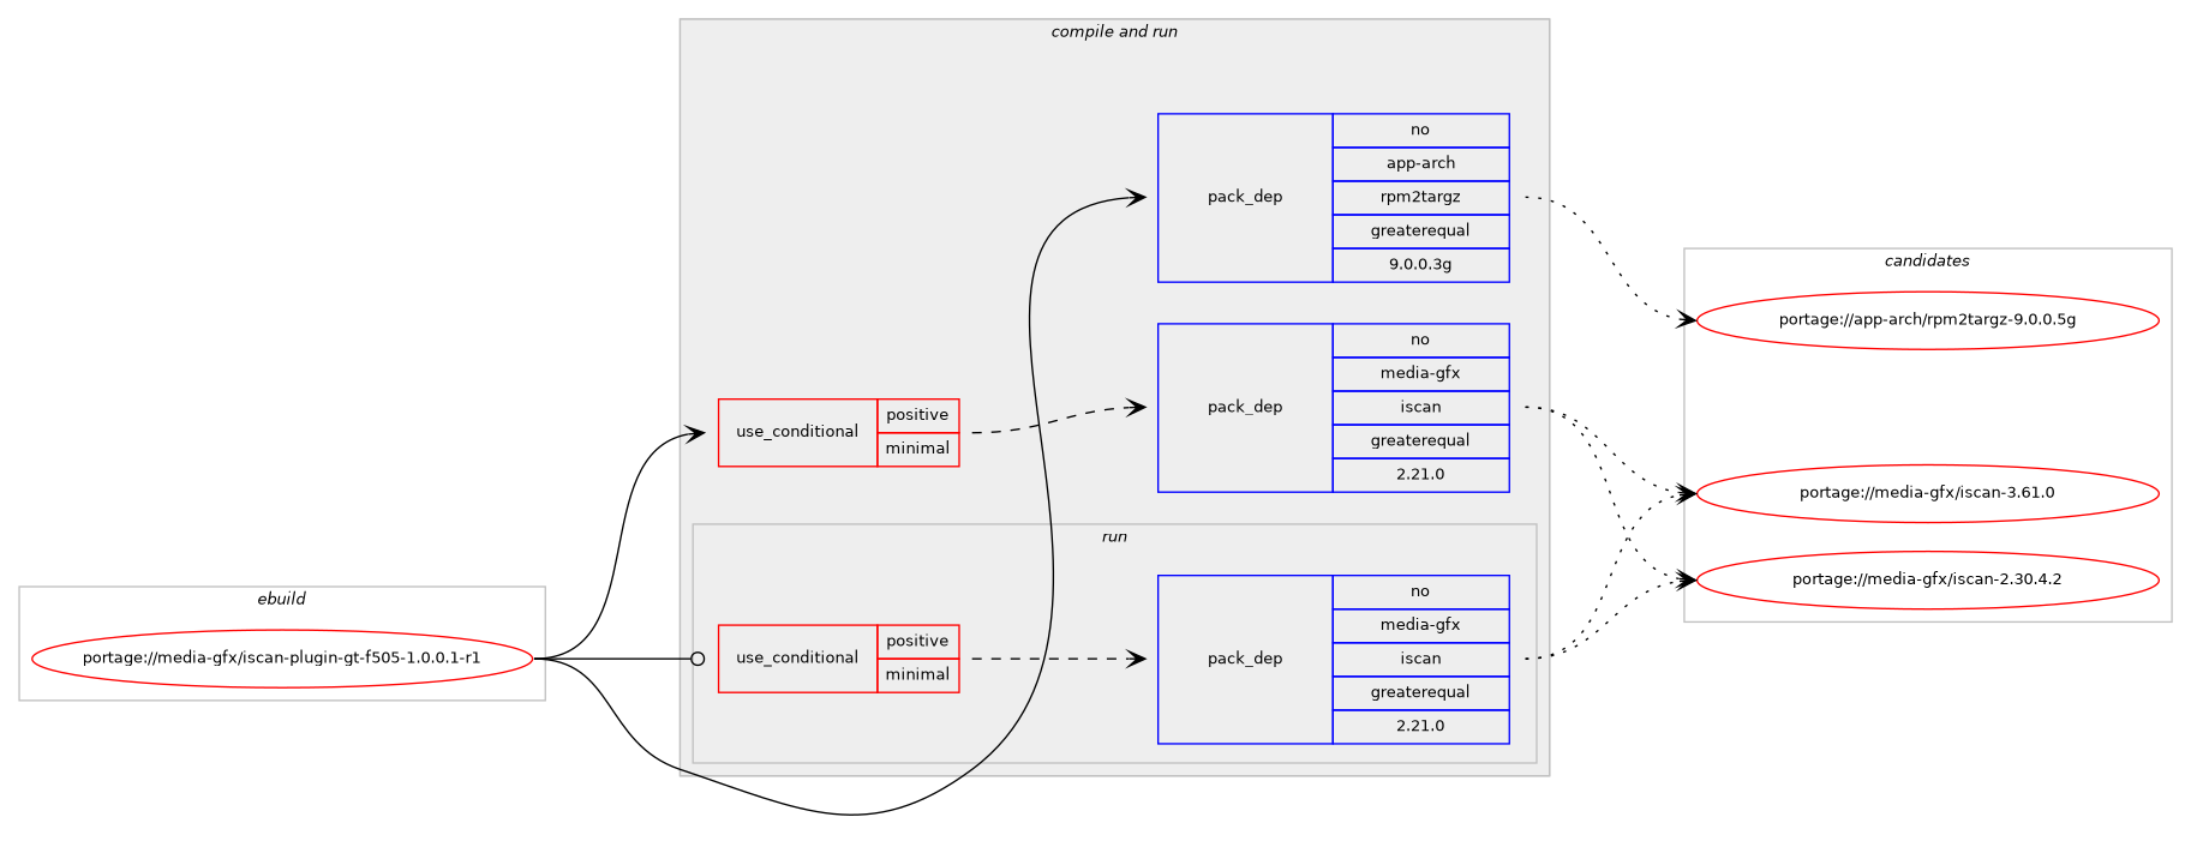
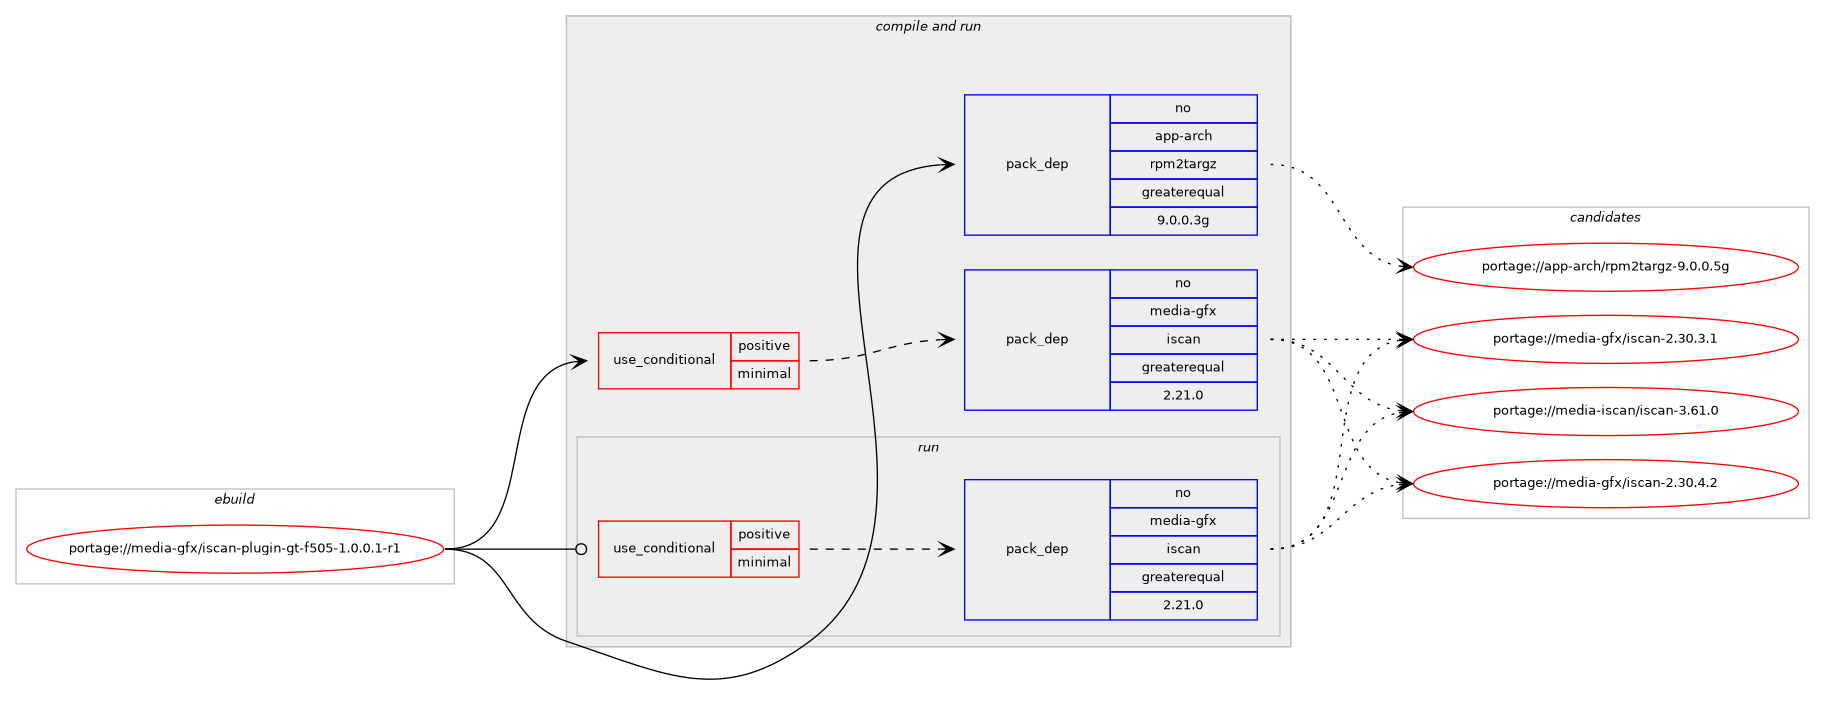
  digraph {
    compound=true
    concentrate=true
    fontname=Helvetica
    fontsize=10
    newrank=true
    rankdir=LR
    ranksep=1.5
    node [color=red fontname=Helvetica fontsize=10]
    edge [arrowhead=vee headport=w style=dotted tailport=e weight=100]
    n1 [label="portage://media-gfx/iscan-plugin-gt-f505-1.0.0.1-r1" width=4]
    n2 [color=blue label=<<TABLE BORDER="0" CELLBORDER="1" CELLSPACING="0" CELLPADDING="4" WIDTH="220"><TR><TD ROWSPAN="6" CELLPADDING="30">pack_dep</TD></TR><TR><TD WIDTH="110">no</TD></TR><TR><TD>media-gfx</TD></TR><TR><TD>iscan</TD></TR><TR><TD>greaterequal</TD></TR><TR><TD>2.21.0</TD></TR></TABLE>> shape=none]
    n3 [label=<<TABLE BORDER="0" CELLBORDER="1" CELLSPACING="0" CELLPADDING="4"><TR><TD ROWSPAN="3" CELLPADDING="10">use_conditional</TD></TR><TR><TD>positive</TD></TR><TR><TD>minimal</TD></TR></TABLE>> shape=none]
    n4 [color=blue label=<<TABLE BORDER="0" CELLBORDER="1" CELLSPACING="0" CELLPADDING="4" WIDTH="220"><TR><TD ROWSPAN="6" CELLPADDING="30">pack_dep</TD></TR><TR><TD WIDTH="110">no</TD></TR><TR><TD>app-arch</TD></TR><TR><TD>rpm2targz</TD></TR><TR><TD>greaterequal</TD></TR><TR><TD>9.0.0.3g</TD></TR></TABLE>> shape=none]
    n5 [color=blue label=<<TABLE BORDER="0" CELLBORDER="1" CELLSPACING="0" CELLPADDING="4" WIDTH="220"><TR><TD ROWSPAN="6" CELLPADDING="30">pack_dep</TD></TR><TR><TD WIDTH="110">no</TD></TR><TR><TD>media-gfx</TD></TR><TR><TD>iscan</TD></TR><TR><TD>greaterequal</TD></TR><TR><TD>2.21.0</TD></TR></TABLE>> shape=none]
    n6 [label=<<TABLE BORDER="0" CELLBORDER="1" CELLSPACING="0" CELLPADDING="4"><TR><TD ROWSPAN="3" CELLPADDING="10">use_conditional</TD></TR><TR><TD>positive</TD></TR><TR><TD>minimal</TD></TR></TABLE>> shape=none]
-   n7 [label="portage://media-gfx/iscan-3.61.0" width=4]
+   n7 [label="portage://media-iscan/iscan-3.61.0" width=4]
    n8 [label="portage://media-gfx/iscan-2.30.4.2" width=4]
+   n9 [label="portage://media-gfx/iscan-2.30.3.1" width=4]
    n10 [label="portage://app-arch/rpm2targz-9.0.0.5g" width=4]
    subgraph cluster_1 {
      color=gray
      label=<<i>ebuild</i>>
      rank=same
      n1
    }
    subgraph cluster_2 {
      color=gray
      label=<<i>dependencies</i>>
      subgraph cluster_3 {
        color=gray
        fillcolor="#eeeeee"
        label=<<i>compile</i>>
        style=filled
        subgraph sub_4 {
          color=gray
          fillcolor="#eeeeee"
          label=<<i>compile</i>>
          style=filled
          n3
          subgraph sub_5 {
            color=gray
            fillcolor="#eeeeee"
            label=<<i>compile</i>>
            style=filled
            n2
          }
        }
        subgraph sub_6 {
          color=gray
          fillcolor="#eeeeee"
          label=<<i>compile</i>>
          style=filled
          n4
        }
      }
      subgraph cluster_7 {
        color=gray
        fillcolor="#eeeeee"
        label=<<i>compile and run</i>>
        style=filled
      }
      subgraph cluster_8 {
        color=gray
        fillcolor="#eeeeee"
        label=<<i>run</i>>
        style=filled
        subgraph sub_9 {
          color=gray
          fillcolor="#eeeeee"
          label=<<i>run</i>>
          style=filled
          n6
          subgraph sub_10 {
            color=gray
            fillcolor="#eeeeee"
            label=<<i>run</i>>
            style=filled
            n5
          }
        }
      }
    }
    subgraph cluster_11 {
      color=gray
      label=<<i>candidates</i>>
      rank=same
      subgraph sub_12 {
        color=black
        label=<<i>candidates</i>>
        nodesep=1
        rank=same
        n7
        n8
+       n9
      }
      subgraph sub_13 {
        color=black
        label=<<i>candidates</i>>
        nodesep=1
        rank=same
        n10
      }
      subgraph sub_14 {
        color=black
        label=<<i>candidates</i>>
        nodesep=1
        rank=same
        n7
        n8
+       n9
      }
    }
    n1 -> n3 [style=solid weight=20]
    n1 -> n4 [style=solid weight=20]
    n1 -> n6 [arrowhead=odot style=solid weight=20]
    n2 -> n7
    n2 -> n8
+   n2 -> n9
    n3 -> n2 [style=dashed weight=20]
    n4 -> n10
    n5 -> n7
    n5 -> n8
+   n5 -> n9
    n6 -> n5 [style=dashed weight=20]
  }
